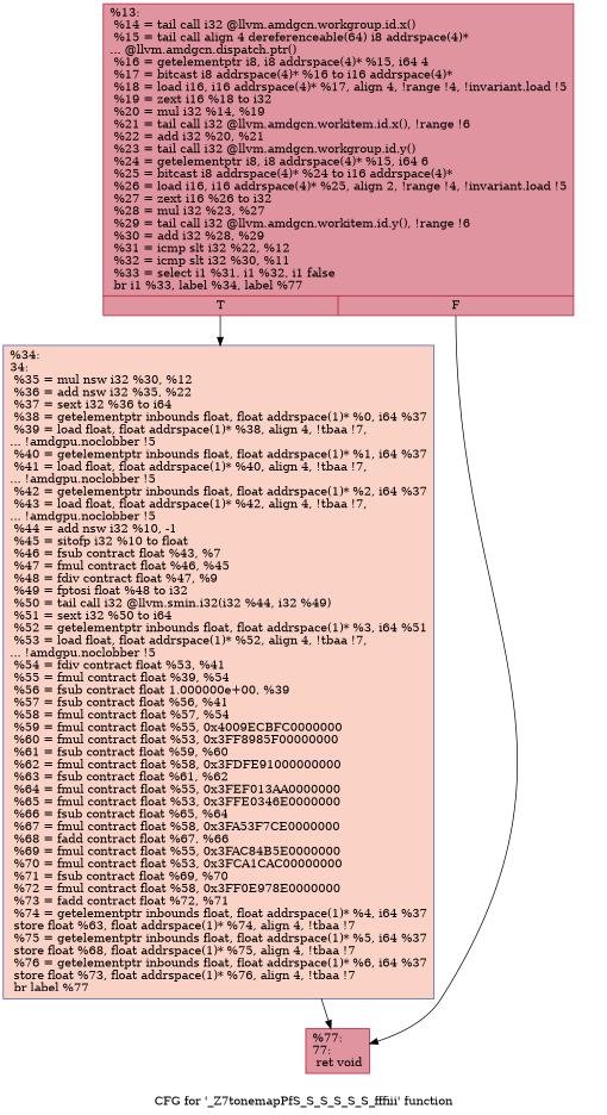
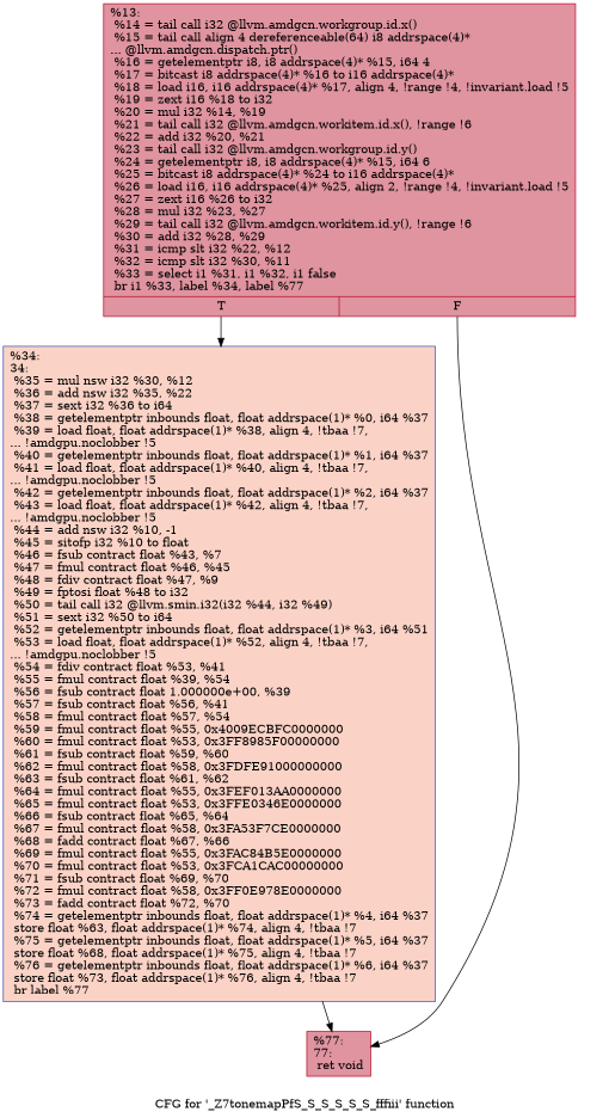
  digraph {
    label="CFG for '_Z7tonemapPfS_S_S_S_S_S_fffiii' function"
    node [color="#b70d28ff" fillcolor="#b70d2870" shape=record style=filled]
    n1 [label="{%13:\l  %14 = tail call i32 @llvm.amdgcn.workgroup.id.x()\l  %15 = tail call align 4 dereferenceable(64) i8 addrspace(4)*\l... @llvm.amdgcn.dispatch.ptr()\l  %16 = getelementptr i8, i8 addrspace(4)* %15, i64 4\l  %17 = bitcast i8 addrspace(4)* %16 to i16 addrspace(4)*\l  %18 = load i16, i16 addrspace(4)* %17, align 4, !range !4, !invariant.load !5\l  %19 = zext i16 %18 to i32\l  %20 = mul i32 %14, %19\l  %21 = tail call i32 @llvm.amdgcn.workitem.id.x(), !range !6\l  %22 = add i32 %20, %21\l  %23 = tail call i32 @llvm.amdgcn.workgroup.id.y()\l  %24 = getelementptr i8, i8 addrspace(4)* %15, i64 6\l  %25 = bitcast i8 addrspace(4)* %24 to i16 addrspace(4)*\l  %26 = load i16, i16 addrspace(4)* %25, align 2, !range !4, !invariant.load !5\l  %27 = zext i16 %26 to i32\l  %28 = mul i32 %23, %27\l  %29 = tail call i32 @llvm.amdgcn.workitem.id.y(), !range !6\l  %30 = add i32 %28, %29\l  %31 = icmp slt i32 %22, %12\l  %32 = icmp slt i32 %30, %11\l  %33 = select i1 %31, i1 %32, i1 false\l  br i1 %33, label %34, label %77\l|{<s0>T|<s1>F}}"]
-   n2 [color="#3d50c3ff" fillcolor="#f59c7d70" label="{%34:\l34:                                               \l  %35 = mul nsw i32 %30, %12\l  %36 = add nsw i32 %35, %22\l  %37 = sext i32 %36 to i64\l  %38 = getelementptr inbounds float, float addrspace(1)* %0, i64 %37\l  %39 = load float, float addrspace(1)* %38, align 4, !tbaa !7,\l... !amdgpu.noclobber !5\l  %40 = getelementptr inbounds float, float addrspace(1)* %1, i64 %37\l  %41 = load float, float addrspace(1)* %40, align 4, !tbaa !7,\l... !amdgpu.noclobber !5\l  %42 = getelementptr inbounds float, float addrspace(1)* %2, i64 %37\l  %43 = load float, float addrspace(1)* %42, align 4, !tbaa !7,\l... !amdgpu.noclobber !5\l  %44 = add nsw i32 %10, -1\l  %45 = sitofp i32 %10 to float\l  %46 = fsub contract float %43, %7\l  %47 = fmul contract float %46, %45\l  %48 = fdiv contract float %47, %9\l  %49 = fptosi float %48 to i32\l  %50 = tail call i32 @llvm.smin.i32(i32 %44, i32 %49)\l  %51 = sext i32 %50 to i64\l  %52 = getelementptr inbounds float, float addrspace(1)* %3, i64 %51\l  %53 = load float, float addrspace(1)* %52, align 4, !tbaa !7,\l... !amdgpu.noclobber !5\l  %54 = fdiv contract float %53, %41\l  %55 = fmul contract float %39, %54\l  %56 = fsub contract float 1.000000e+00, %39\l  %57 = fsub contract float %56, %41\l  %58 = fmul contract float %57, %54\l  %59 = fmul contract float %55, 0x4009ECBFC0000000\l  %60 = fmul contract float %53, 0x3FF8985F00000000\l  %61 = fsub contract float %59, %60\l  %62 = fmul contract float %58, 0x3FDFE91000000000\l  %63 = fsub contract float %61, %62\l  %64 = fmul contract float %55, 0x3FEF013AA0000000\l  %65 = fmul contract float %53, 0x3FFE0346E0000000\l  %66 = fsub contract float %65, %64\l  %67 = fmul contract float %58, 0x3FA53F7CE0000000\l  %68 = fadd contract float %67, %66\l  %69 = fmul contract float %55, 0x3FAC84B5E0000000\l  %70 = fmul contract float %53, 0x3FCA1CAC00000000\l  %71 = fsub contract float %69, %70\l  %72 = fmul contract float %58, 0x3FF0E978E0000000\l  %73 = fadd contract float %72, %71\l  %74 = getelementptr inbounds float, float addrspace(1)* %4, i64 %37\l  store float %63, float addrspace(1)* %74, align 4, !tbaa !7\l  %75 = getelementptr inbounds float, float addrspace(1)* %5, i64 %37\l  store float %68, float addrspace(1)* %75, align 4, !tbaa !7\l  %76 = getelementptr inbounds float, float addrspace(1)* %6, i64 %37\l  store float %73, float addrspace(1)* %76, align 4, !tbaa !7\l  br label %77\l}"]
+   n2 [color="#3d50c3ff" fillcolor="#f59c7d70" label="{%34:\l34:                                               \l  %35 = mul nsw i32 %30, %12\l  %36 = add nsw i32 %35, %22\l  %37 = sext i32 %36 to i64\l  %38 = getelementptr inbounds float, float addrspace(1)* %0, i64 %37\l  %39 = load float, float addrspace(1)* %38, align 4, !tbaa !7,\l... !amdgpu.noclobber !5\l  %40 = getelementptr inbounds float, float addrspace(1)* %1, i64 %37\l  %41 = load float, float addrspace(1)* %40, align 4, !tbaa !7,\l... !amdgpu.noclobber !5\l  %42 = getelementptr inbounds float, float addrspace(1)* %2, i64 %37\l  %43 = load float, float addrspace(1)* %42, align 4, !tbaa !7,\l... !amdgpu.noclobber !5\l  %44 = add nsw i32 %10, -1\l  %45 = sitofp i32 %10 to float\l  %46 = fsub contract float %43, %7\l  %47 = fmul contract float %46, %45\l  %48 = fdiv contract float %47, %9\l  %49 = fptosi float %48 to i32\l  %50 = tail call i32 @llvm.smin.i32(i32 %44, i32 %49)\l  %51 = sext i32 %50 to i64\l  %52 = getelementptr inbounds float, float addrspace(1)* %3, i64 %51\l  %53 = load float, float addrspace(1)* %52, align 4, !tbaa !7,\l... !amdgpu.noclobber !5\l  %54 = fdiv contract float %53, %41\l  %55 = fmul contract float %39, %54\l  %56 = fsub contract float 1.000000e+00, %39\l  %57 = fsub contract float %56, %41\l  %58 = fmul contract float %57, %54\l  %59 = fmul contract float %55, 0x4009ECBFC0000000\l  %60 = fmul contract float %53, 0x3FF8985F00000000\l  %61 = fsub contract float %59, %60\l  %62 = fmul contract float %58, 0x3FDFE91000000000\l  %63 = fsub contract float %61, %62\l  %64 = fmul contract float %55, 0x3FEF013AA0000000\l  %65 = fmul contract float %53, 0x3FFE0346E0000000\l  %66 = fsub contract float %65, %64\l  %67 = fmul contract float %58, 0x3FA53F7CE0000000\l  %68 = fadd contract float %67, %66\l  %69 = fmul contract float %55, 0x3FAC84B5E0000000\l  %70 = fmul contract float %53, 0x3FCA1CAC00000000\l  %71 = fsub contract float %69, %70\l  %72 = fmul contract float %58, 0x3FF0E978E0000000\l  %73 = fadd contract float %72, %70\l  %74 = getelementptr inbounds float, float addrspace(1)* %4, i64 %37\l  store float %63, float addrspace(1)* %74, align 4, !tbaa !7\l  %75 = getelementptr inbounds float, float addrspace(1)* %5, i64 %37\l  store float %68, float addrspace(1)* %75, align 4, !tbaa !7\l  %76 = getelementptr inbounds float, float addrspace(1)* %6, i64 %37\l  store float %73, float addrspace(1)* %76, align 4, !tbaa !7\l  br label %77\l}"]
    n3 [label="{%77:\l77:                                               \l  ret void\l}"]
    n1 -> n2 [tailport=s0]
    n1 -> n3 [tailport=s1]
    n2 -> n3
  }
